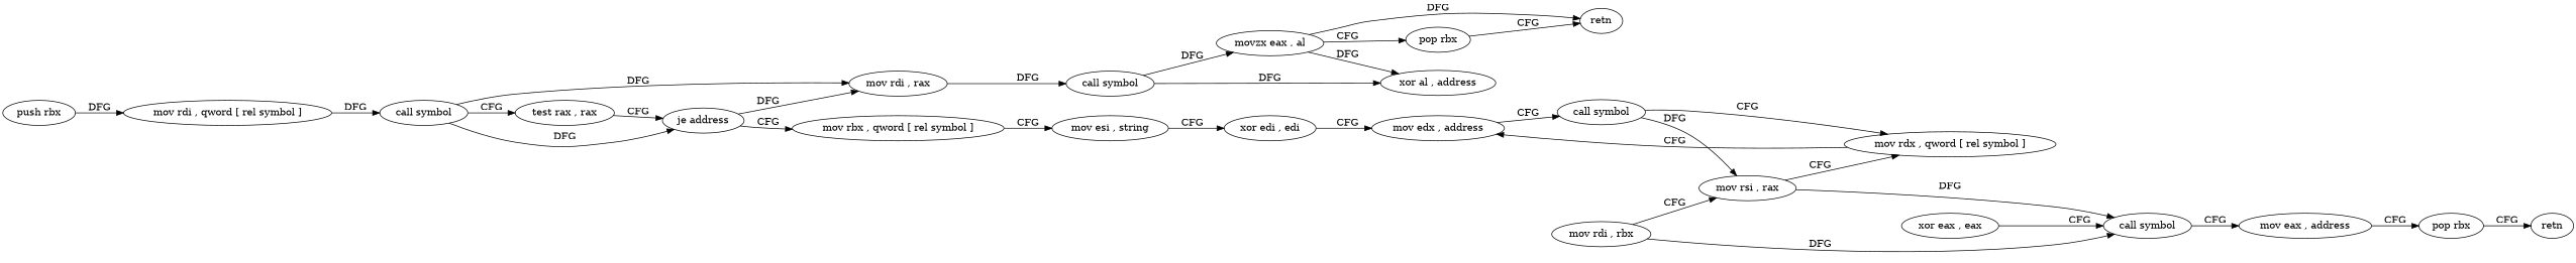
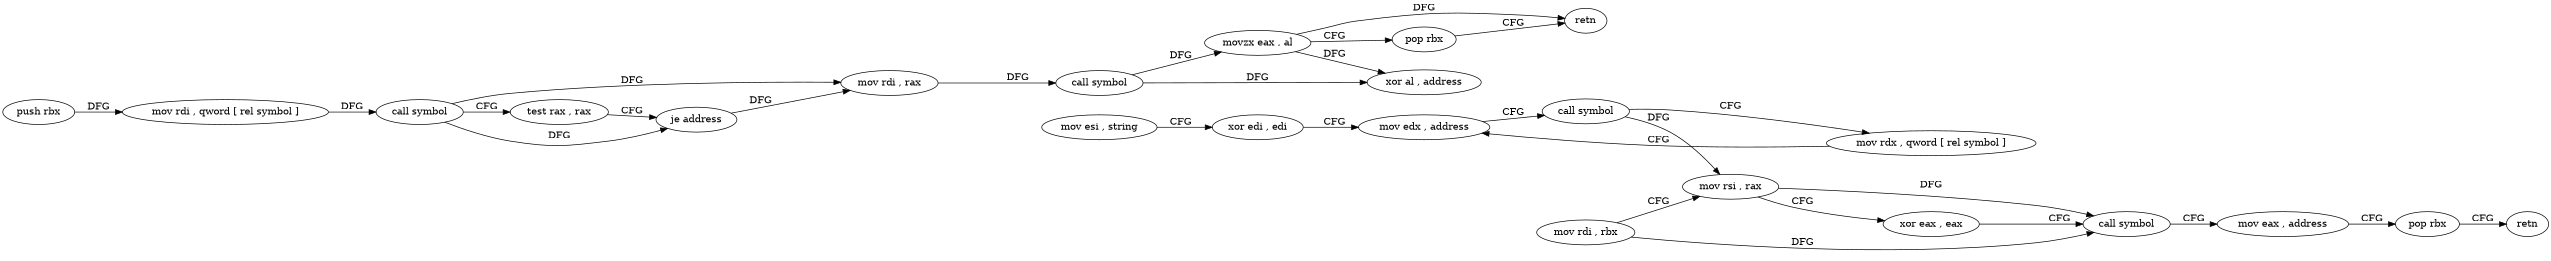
  digraph {
    rankdir=LR
    n1 [label="push rbx"]
    n2 [label="mov rdi , qword [ rel symbol ]"]
    n3 [label="call symbol"]
    n4 [label="test rax , rax"]
    n5 [label="je address"]
    n6 [label="mov rdi , rax"]
-   n7 [label="mov rbx , qword [ rel symbol ]"]
    n8 [label="call symbol"]
    n9 [label="mov esi , string"]
    n10 [label="xor edi , edi"]
    n11 [label="xor al , address"]
    n12 [label="movzx eax , al"]
    n13 [label="mov edx , address"]
    n14 [label="call symbol"]
    n15 [label="mov rdx , qword [ rel symbol ]"]
    n16 [label="mov rsi , rax"]
    n17 [label="call symbol"]
    n18 [label="xor eax , eax"]
    n19 [label="mov rdi , rbx"]
    n20 [label="mov eax , address"]
    n21 [label="pop rbx"]
    n22 [label=retn]
    n23 [label="pop rbx"]
    n24 [label=retn]
    n1 -> n2 [label=DFG]
    n2 -> n3 [label=DFG]
    n3 -> n4 [label=CFG]
    n3 -> n5 [label=DFG]
    n3 -> n6 [label=DFG]
    n4 -> n5 [label=CFG]
    n5 -> n6 [label=DFG]
-   n5 -> n7 [label=CFG]
    n6 -> n8 [label=DFG]
-   n7 -> n9 [label=CFG]
    n8 -> n11 [label=DFG]
    n8 -> n12 [label=DFG]
    n9 -> n10 [label=CFG]
    n10 -> n13 [label=CFG]
    n12 -> n11 [label=DFG]
    n12 -> n23 [label=CFG]
    n12 -> n24 [label=DFG]
    n13 -> n14 [label=CFG]
    n14 -> n15 [label=CFG]
    n14 -> n16 [label=DFG]
    n15 -> n13 [label=CFG]
    n16 -> n17 [label=DFG]
-   n16 -> n15 [label=CFG]
+   n16 -> n18 [label=CFG]
    n17 -> n20 [label=CFG]
    n18 -> n17 [label=CFG]
    n19 -> n16 [label=CFG]
    n19 -> n17 [label=DFG]
    n20 -> n21 [label=CFG]
    n21 -> n22 [label=CFG]
    n23 -> n24 [label=CFG]
  }
